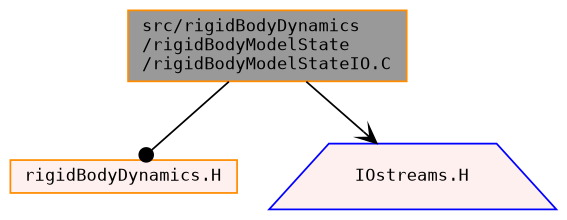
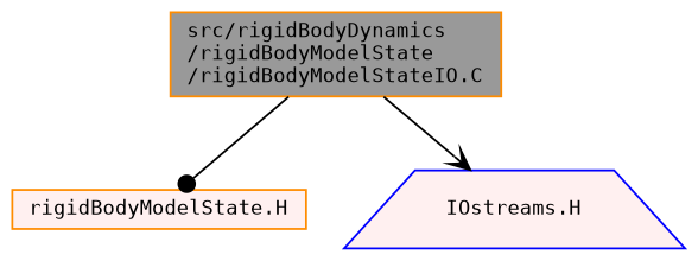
  digraph {
    fontname="DejaVu Sans Mono"
    node [color=darkorange fillcolor="#FFF0F0" fontname="DejaVu Sans Mono" fontsize=10 shape=box style=filled]
    edge [color=black fontname="DejaVu Sans Mono" fontsize=10 labelfontname=Helvetica labelfontsize=10 style=solid]
    n1 [fillcolor=grey60 fontcolor=black height=0.2 label="src/rigidBodyDynamics\l/rigidBodyModelState\l/rigidBodyModelStateIO.C" width=0.4]
-   n2 [height=0.2 label="rigidBodyDynamics.H" width=0.4]
+   n2 [height=0.2 label="rigidBodyModelState.H" width=0.4]
    n3 [color=blue height=0.2 label="IOstreams.H" shape=trapezium width=0.4]
    n1 -> n2 [arrowhead=dot]
    n1 -> n3 [arrowhead=vee]
  }
